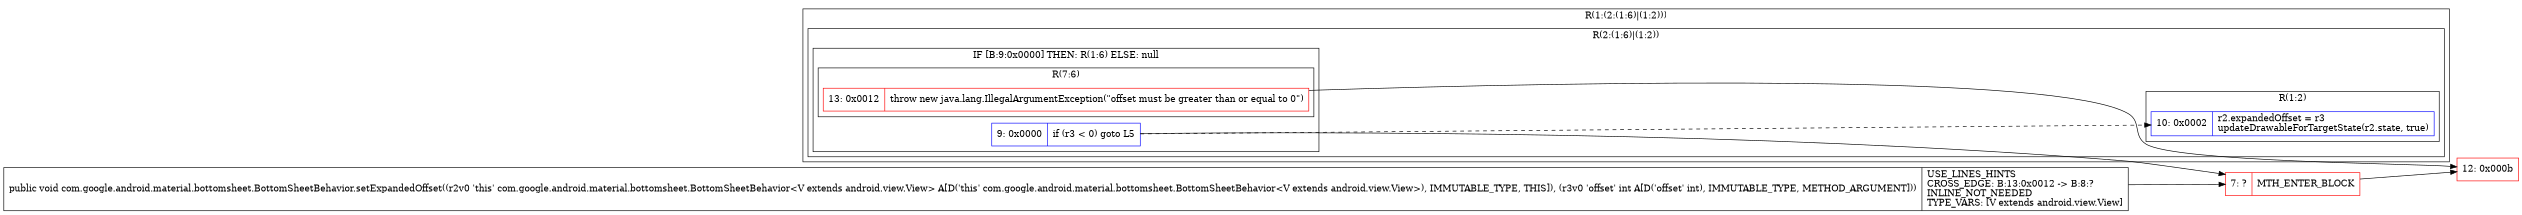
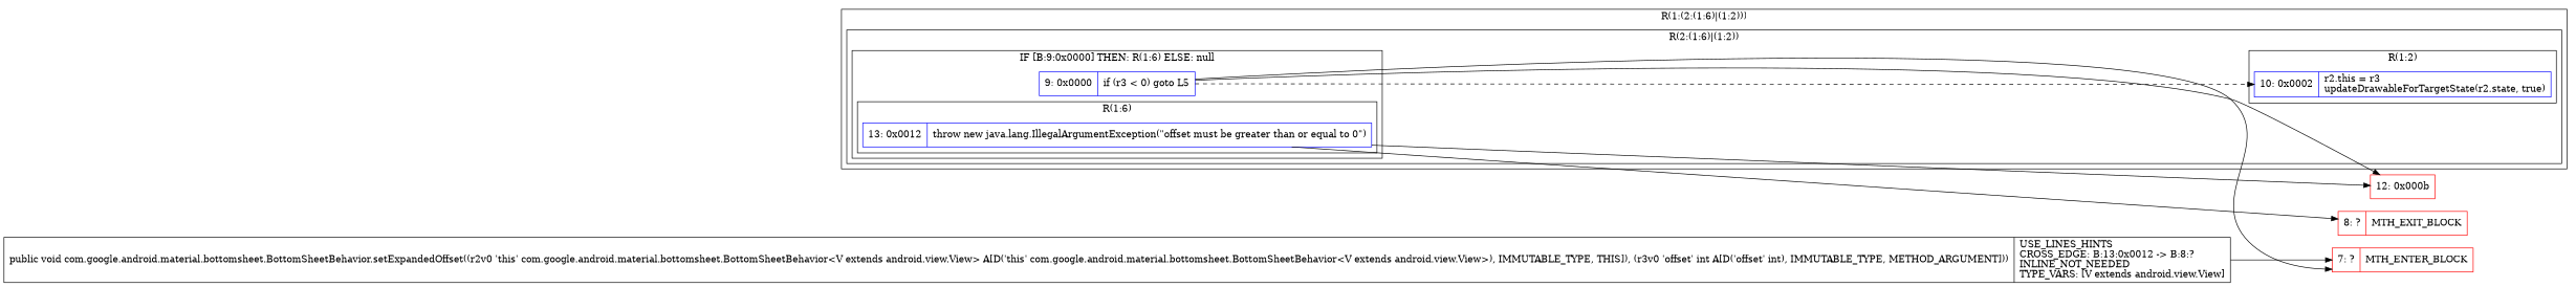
  digraph {
    rankdir=LR
    node [color=blue shape=record]
-   n1 [color=red label="{13\:\ 0x0012|throw new java.lang.IllegalArgumentException(\"offset must be greater than or equal to 0\")\l}"]
+   n1 [label="{13\:\ 0x0012|throw new java.lang.IllegalArgumentException(\"offset must be greater than or equal to 0\")\l}"]
    n2 [label="{9\:\ 0x0000|if (r3 \< 0) goto L5\l}"]
-   n3 [label="{10\:\ 0x0002|r2.expandedOffset = r3\lupdateDrawableForTargetState(r2.state, true)\l}"]
+   n3 [label="{10\:\ 0x0002|r2.this = r3\lupdateDrawableForTargetState(r2.state, true)\l}"]
    n4 [color=red label="{12\:\ 0x000b}"]
+   n5 [color=red label="{8\:\ ?|MTH_EXIT_BLOCK\l}"]
    n6 [color=red label="{7\:\ ?|MTH_ENTER_BLOCK\l}"]
    n7 [label="{public void com.google.android.material.bottomsheet.BottomSheetBehavior.setExpandedOffset((r2v0 'this' com.google.android.material.bottomsheet.BottomSheetBehavior\<V extends android.view.View\> A[D('this' com.google.android.material.bottomsheet.BottomSheetBehavior\<V extends android.view.View\>), IMMUTABLE_TYPE, THIS]), (r3v0 'offset' int A[D('offset' int), IMMUTABLE_TYPE, METHOD_ARGUMENT]))  | USE_LINES_HINTS\lCROSS_EDGE: B:13:0x0012 \-\> B:8:?\lINLINE_NOT_NEEDED\lTYPE_VARS: [V extends android.view.View]\l}" color=""]
    subgraph cluster_1 {
      label="R(1:(2:(1:6)|(1:2)))"
      subgraph cluster_2 {
        label="R(2:(1:6)|(1:2))"
        subgraph cluster_3 {
          label="IF [B:9:0x0000] THEN: R(1:6) ELSE: null"
          n2
          subgraph cluster_4 {
-           label="R(7:6)"
+           label="R(1:6)"
            n1
          }
        }
        subgraph cluster_5 {
          label="R(1:2)"
          n3
        }
      }
    }
    n1 -> n4
+   n1 -> n5
    n2 -> n3 [style=dashed]
-   n6 -> n4
+   n2 -> n4
    n2 -> n6
    n7 -> n6
  }
